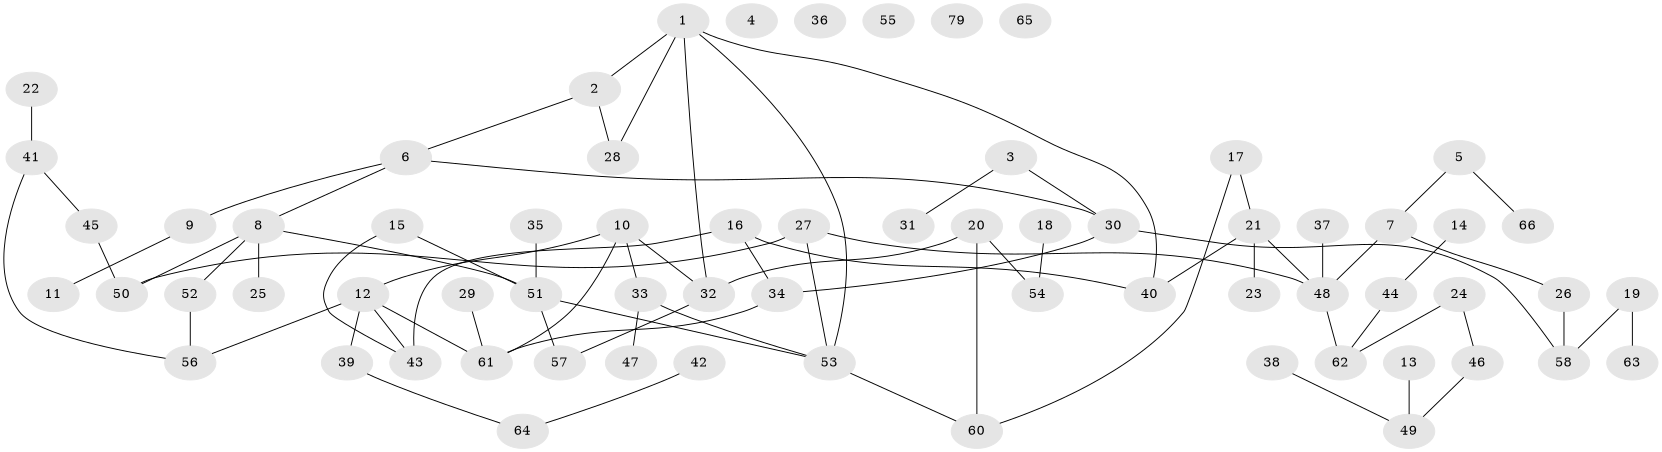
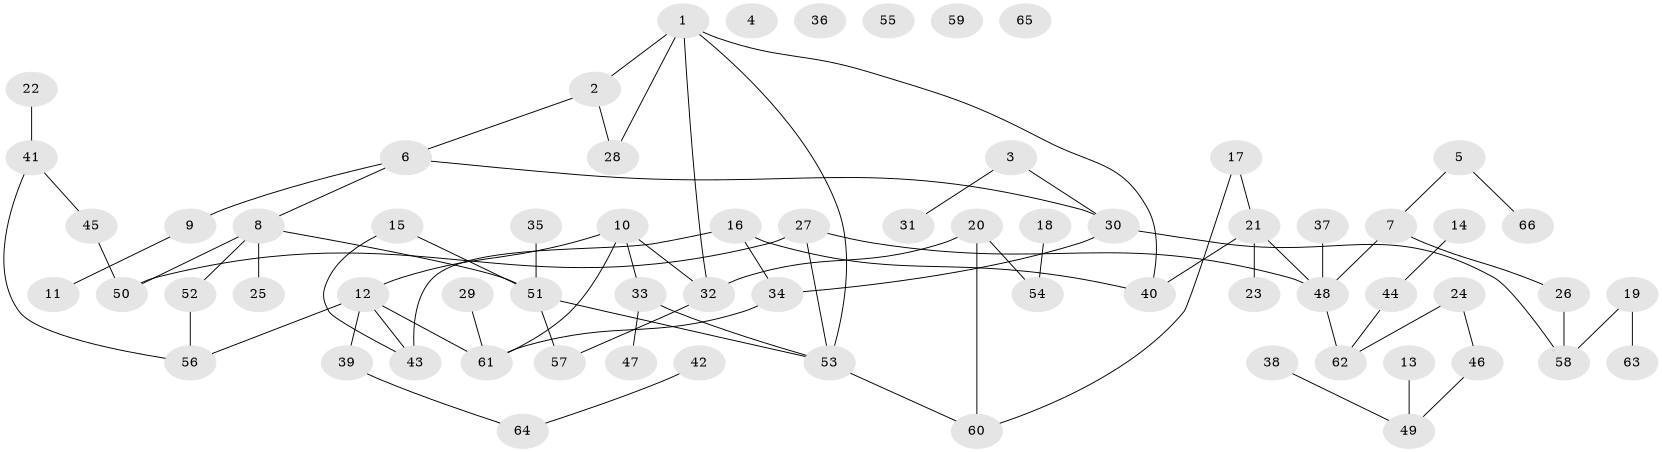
  graph {
    node [color=gray90 style=filled]
    1
    2
    28
    32
    40
    53
    6
    57
    60
    30
    8
    9
    3
    31
    34
    58
    4
    5
    7
    66
    26
    48
    25
    50
    51
    52
    11
    62
    56
    10
    12
    33
    61
    39
    43
    47
    64
    13
    49
    14
    44
    15
    16
    37
    17
    21
    23
    18
    54
    19
    63
    20
    22
    41
    45
    24
    46
    27
    29
    35
    36
    38
    42
    55
-   59 [label=79]
+   59
    65
    1 -- 2
    1 -- 28
    1 -- 32
    1 -- 40
    1 -- 53
    2 -- 28
    2 -- 6
    32 -- 57
    53 -- 60
    6 -- 30
    6 -- 8
    6 -- 9
    30 -- 34
    30 -- 58
    8 -- 25
    8 -- 50
    8 -- 51
    8 -- 52
    9 -- 11
    3 -- 30
    3 -- 31
    34 -- 61
    5 -- 7
    5 -- 66
    7 -- 26
    7 -- 48
    26 -- 58
    48 -- 62
    51 -- 53
    51 -- 57
    52 -- 56
    10 -- 32
    10 -- 12
    10 -- 33
    10 -- 61
    12 -- 56
    12 -- 61
    12 -- 39
    12 -- 43
    33 -- 53
    33 -- 47
    39 -- 64
    13 -- 49
    14 -- 44
    44 -- 62
    15 -- 51
    15 -- 43
    16 -- 40
    16 -- 34
    16 -- 43
    37 -- 48
    17 -- 60
    17 -- 21
    21 -- 40
    21 -- 48
    21 -- 23
    18 -- 54
    19 -- 58
    19 -- 63
    20 -- 32
    20 -- 60
    20 -- 54
    22 -- 41
    41 -- 56
    41 -- 45
    45 -- 50
    24 -- 62
    24 -- 46
    46 -- 49
    27 -- 53
    27 -- 48
    27 -- 50
    29 -- 61
    35 -- 51
    38 -- 49
    42 -- 64
  }
